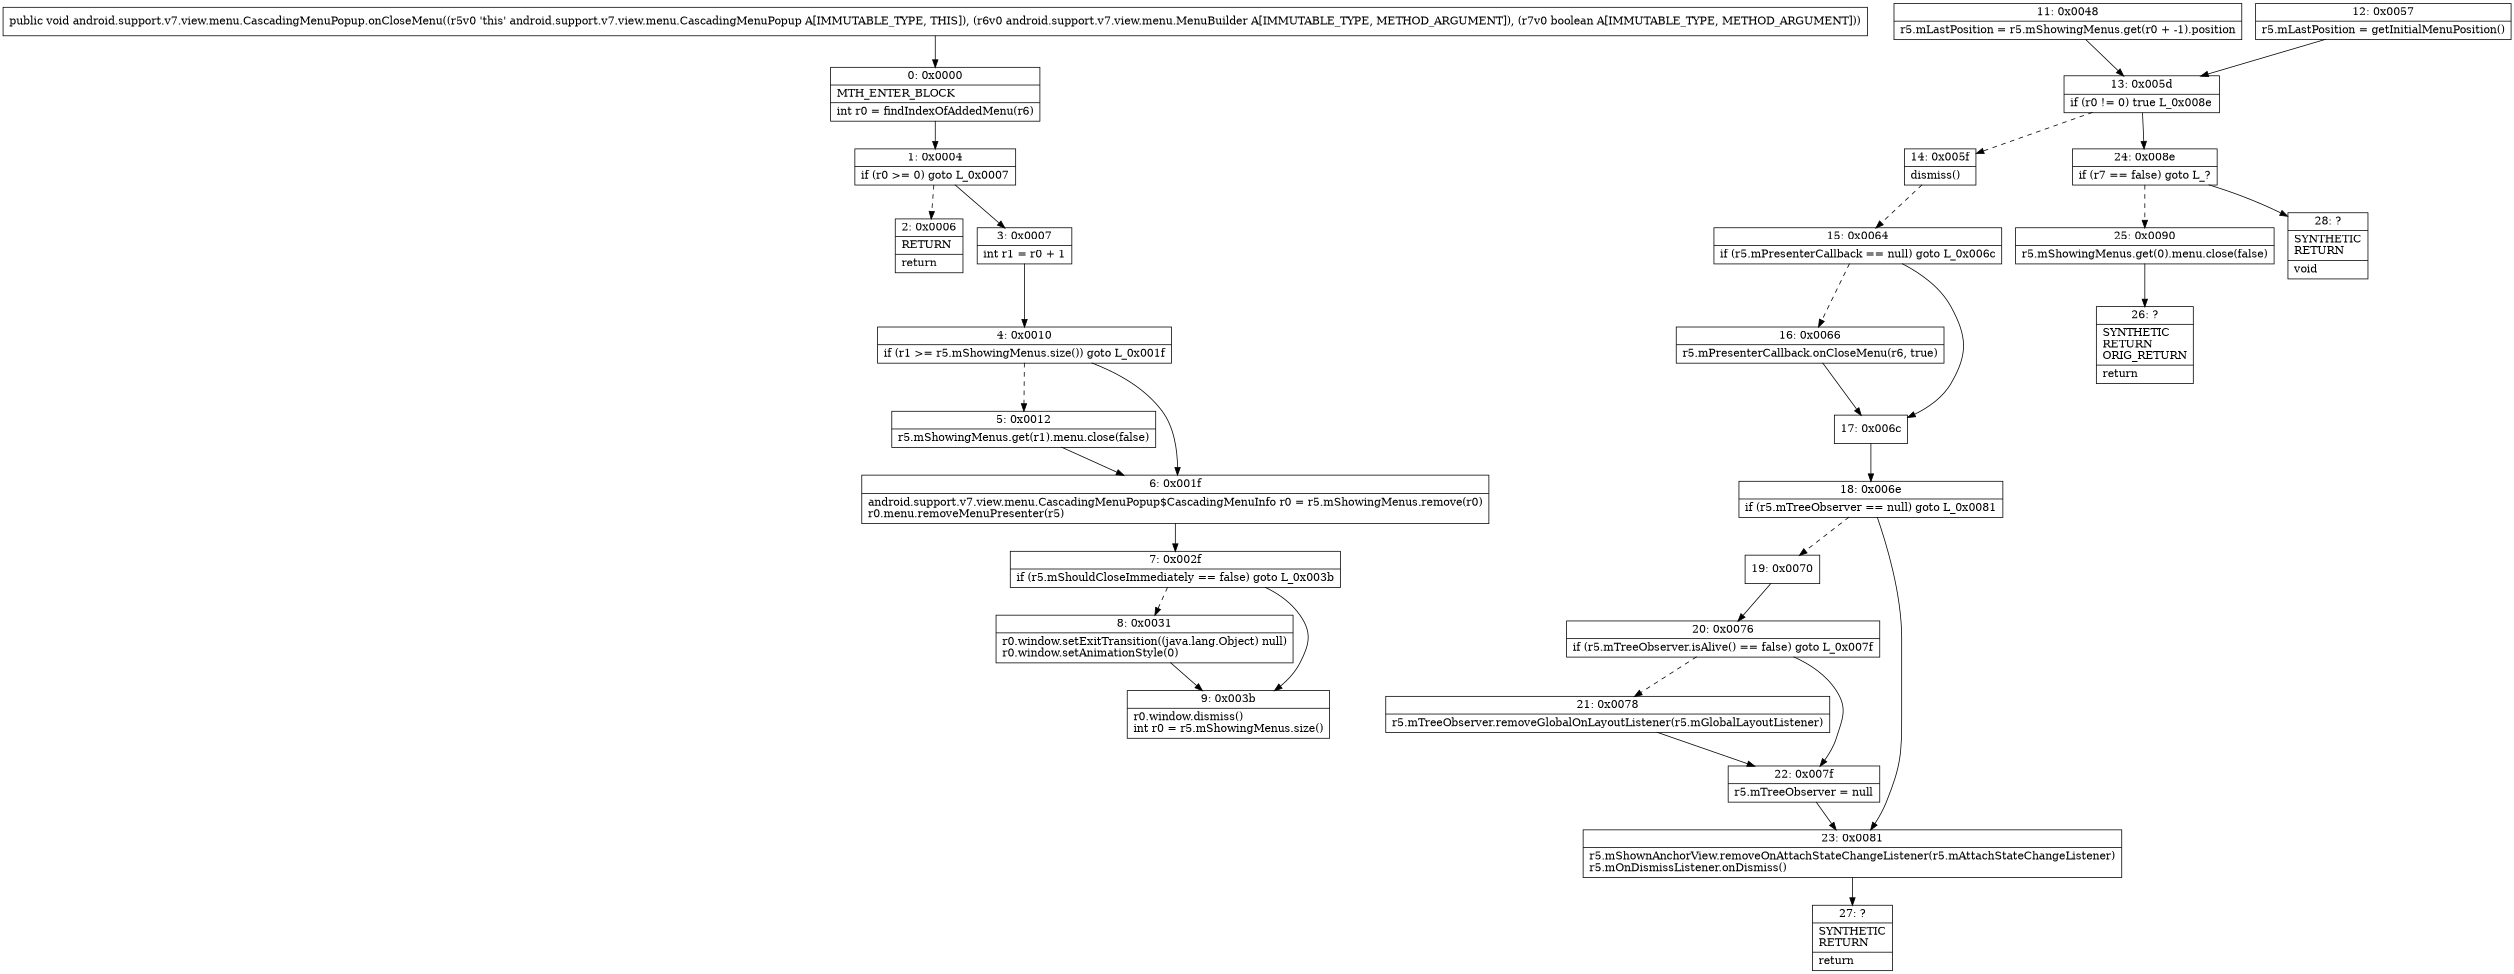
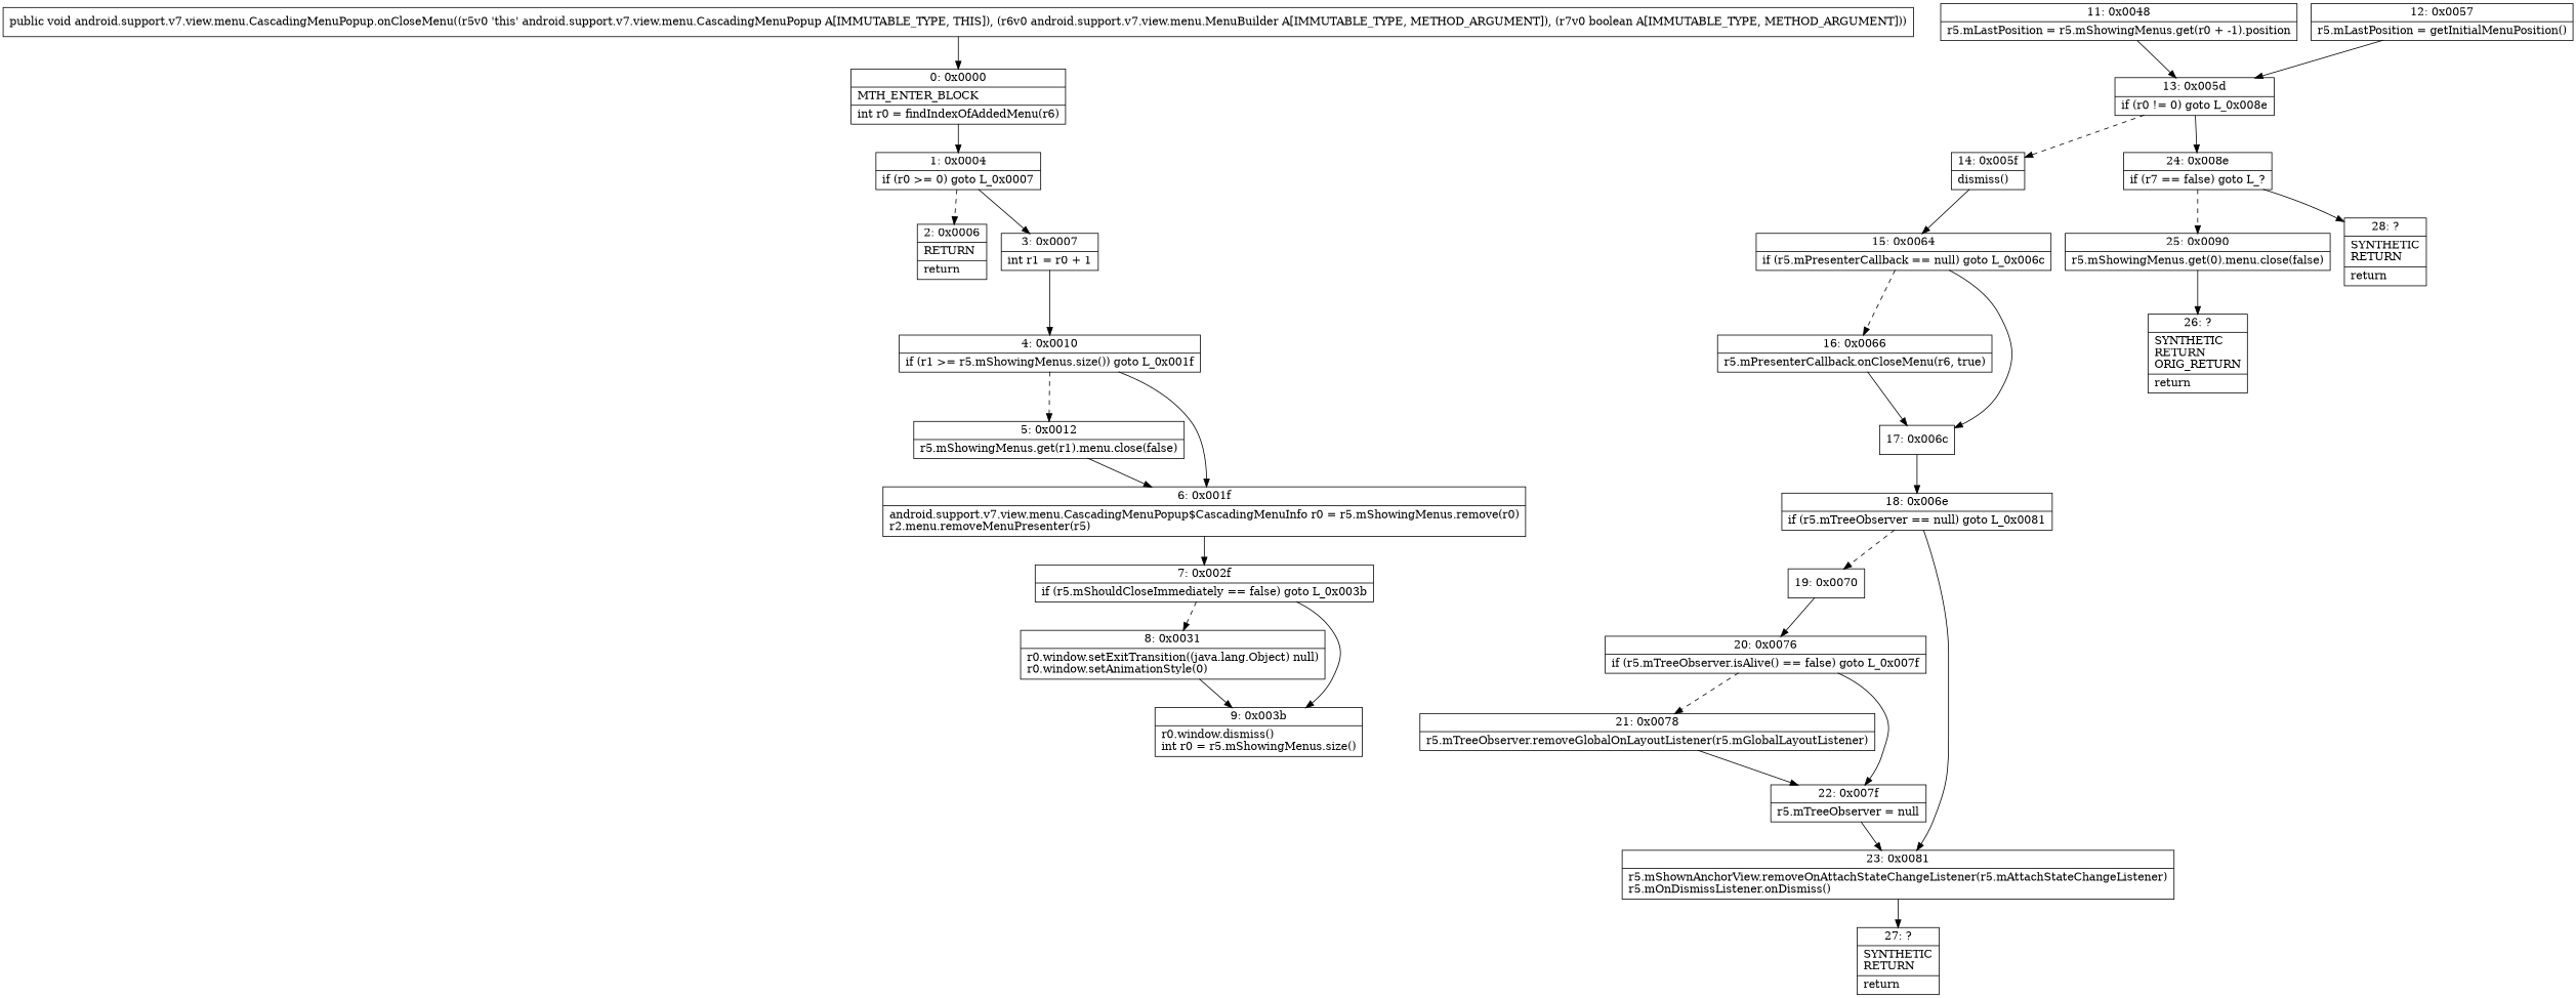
  digraph {
    node [shape=record]
    n1 [label="{0\:\ 0x0000|MTH_ENTER_BLOCK\l|int r0 = findIndexOfAddedMenu(r6)\l}"]
    n2 [label="{1\:\ 0x0004|if (r0 \>= 0) goto L_0x0007\l}"]
    n3 [label="{2\:\ 0x0006|RETURN\l|return\l}"]
    n4 [label="{3\:\ 0x0007|int r1 = r0 + 1\l}"]
    n5 [label="{4\:\ 0x0010|if (r1 \>= r5.mShowingMenus.size()) goto L_0x001f\l}"]
    n6 [label="{5\:\ 0x0012|r5.mShowingMenus.get(r1).menu.close(false)\l}"]
-   n7 [label="{6\:\ 0x001f|android.support.v7.view.menu.CascadingMenuPopup$CascadingMenuInfo r0 = r5.mShowingMenus.remove(r0)\lr0.menu.removeMenuPresenter(r5)\l}"]
+   n7 [label="{6\:\ 0x001f|android.support.v7.view.menu.CascadingMenuPopup$CascadingMenuInfo r0 = r5.mShowingMenus.remove(r0)\lr2.menu.removeMenuPresenter(r5)\l}"]
    n8 [label="{7\:\ 0x002f|if (r5.mShouldCloseImmediately == false) goto L_0x003b\l}"]
    n9 [label="{8\:\ 0x0031|r0.window.setExitTransition((java.lang.Object) null)\lr0.window.setAnimationStyle(0)\l}"]
    n10 [label="{9\:\ 0x003b|r0.window.dismiss()\lint r0 = r5.mShowingMenus.size()\l}"]
    n11 [label="{11\:\ 0x0048|r5.mLastPosition = r5.mShowingMenus.get(r0 + \-1).position\l}"]
-   n12 [label="{13\:\ 0x005d|if (r0 != 0) true L_0x008e\l}"]
+   n12 [label="{13\:\ 0x005d|if (r0 != 0) goto L_0x008e\l}"]
    n13 [label="{12\:\ 0x0057|r5.mLastPosition = getInitialMenuPosition()\l}"]
    n14 [label="{14\:\ 0x005f|dismiss()\l}"]
    n15 [label="{24\:\ 0x008e|if (r7 == false) goto L_?\l}"]
    n16 [label="{15\:\ 0x0064|if (r5.mPresenterCallback == null) goto L_0x006c\l}"]
    n17 [label="{25\:\ 0x0090|r5.mShowingMenus.get(0).menu.close(false)\l}"]
-   n18 [label="{28\:\ ?|SYNTHETIC\lRETURN\l|void\l}"]
+   n18 [label="{28\:\ ?|SYNTHETIC\lRETURN\l|return\l}"]
    n19 [label="{16\:\ 0x0066|r5.mPresenterCallback.onCloseMenu(r6, true)\l}"]
    n20 [label="{17\:\ 0x006c}"]
    n21 [label="{18\:\ 0x006e|if (r5.mTreeObserver == null) goto L_0x0081\l}"]
    n22 [label="{19\:\ 0x0070}"]
    n23 [label="{23\:\ 0x0081|r5.mShownAnchorView.removeOnAttachStateChangeListener(r5.mAttachStateChangeListener)\lr5.mOnDismissListener.onDismiss()\l}"]
    n24 [label="{20\:\ 0x0076|if (r5.mTreeObserver.isAlive() == false) goto L_0x007f\l}"]
    n25 [label="{27\:\ ?|SYNTHETIC\lRETURN\l|return\l}"]
    n26 [label="{21\:\ 0x0078|r5.mTreeObserver.removeGlobalOnLayoutListener(r5.mGlobalLayoutListener)\l}"]
    n27 [label="{22\:\ 0x007f|r5.mTreeObserver = null\l}"]
    n28 [label="{26\:\ ?|SYNTHETIC\lRETURN\lORIG_RETURN\l|return\l}"]
    n29 [label="{public void android.support.v7.view.menu.CascadingMenuPopup.onCloseMenu((r5v0 'this' android.support.v7.view.menu.CascadingMenuPopup A[IMMUTABLE_TYPE, THIS]), (r6v0 android.support.v7.view.menu.MenuBuilder A[IMMUTABLE_TYPE, METHOD_ARGUMENT]), (r7v0 boolean A[IMMUTABLE_TYPE, METHOD_ARGUMENT])) }"]
    n1 -> n2
    n2 -> n3 [style=dashed]
    n2 -> n4
    n4 -> n5
    n5 -> n6 [style=dashed]
    n5 -> n7
    n6 -> n7
    n7 -> n8
    n8 -> n9 [style=dashed]
    n8 -> n10
    n9 -> n10
    n11 -> n12
    n12 -> n14 [style=dashed]
    n12 -> n15
    n13 -> n12
-   n14 -> n16 [style=dashed]
+   n14 -> n16
    n15 -> n17 [style=dashed]
    n15 -> n18
    n16 -> n19 [style=dashed]
    n16 -> n20
    n17 -> n28
    n19 -> n20
    n20 -> n21
    n21 -> n22 [style=dashed]
    n21 -> n23
    n22 -> n24
    n23 -> n25
    n24 -> n26 [style=dashed]
    n24 -> n27
    n26 -> n27
    n27 -> n23
    n29 -> n1
  }
